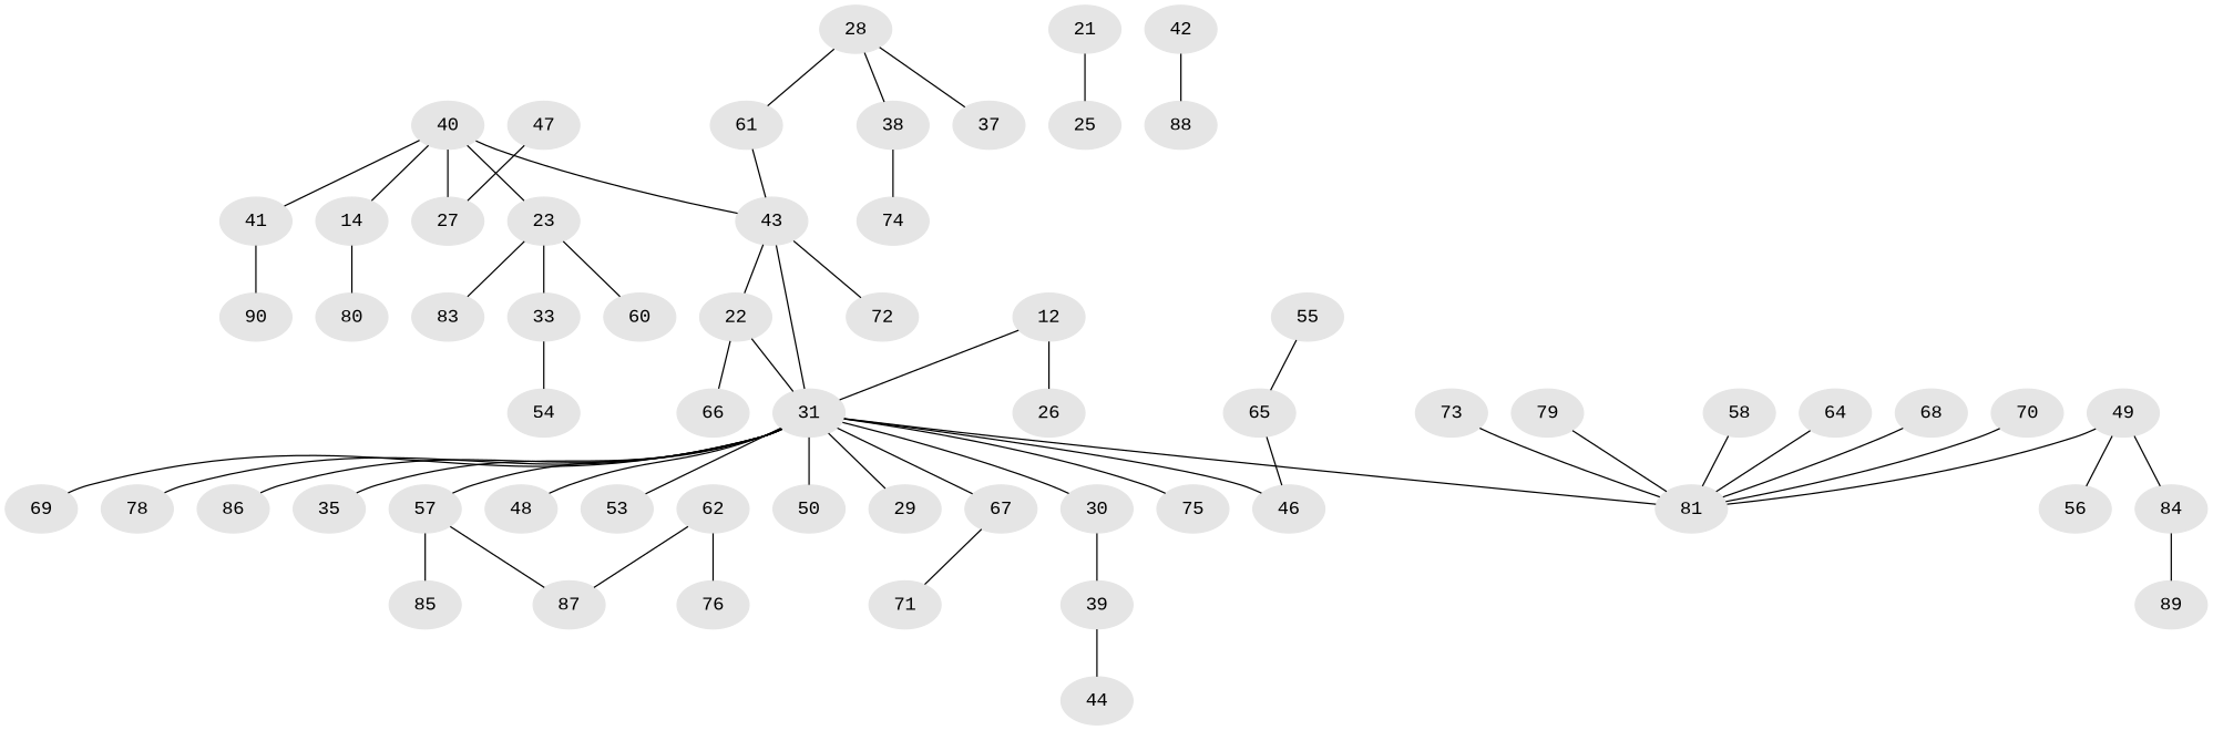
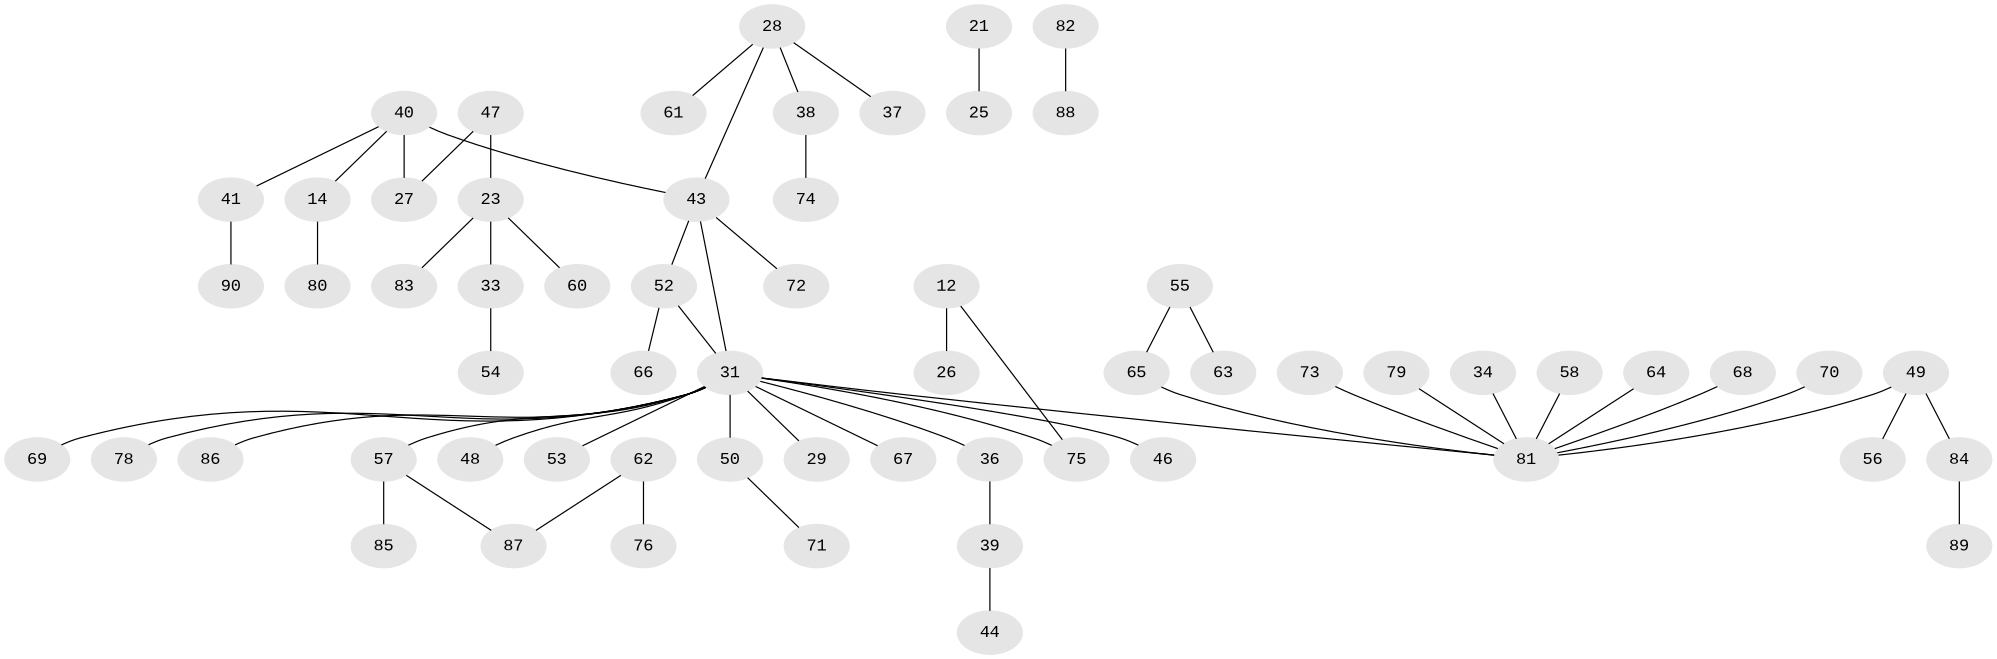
  graph {
    fontname="Liberation Mono"
    node [color=gray90 fontname="Liberation Mono" style=filled]
    edge [fontname="Liberation Mono"]
    n1 [label=40]
    14
    23
    41
    43 [super="+18+19"]
    n6 [label=27 super="+17"]
    80
    33
    60
    83
    90
-   52 [label=22]
+   52
    72
    12
    26
    31 [super="+27+20"]
-   35
-   36 [label=30]
+   36
    46
    48
    50
    53
    57 [super="+29"]
    n24 [label=29]
    67 [super="+42"]
    69
    75
    78
    81 [super="+5+1+7+8+22+30+32+40"]
    86
    21
    25
    54
    28
    37
    38
    61
    74
    39
    85
    87
    71
+   34
    44
    66
    47
    49 [super="+45"]
    56
    84
    89
    55
+   63
    65 [super="+51"]
    62
    76
    58
    64
-   82 [label=42]
+   82
    88
    68
    70
    73
    79
    n1 -- 14
-   n1 -- 23
+   47 -- 23
    n1 -- 41
    n1 -- 43
    n1 -- n6
    14 -- 80
    23 -- 33
    23 -- 60
    23 -- 83
    41 -- 90
    43 -- 52
    43 -- 72
    33 -- 54
    52 -- 31
    52 -- 66
    12 -- 26
-   12 -- 31
+   12 -- 75
    31 -- 43
-   31 -- 35
    31 -- 36
    31 -- 46
    31 -- 48
    31 -- 50
    31 -- 53
    31 -- 57
    31 -- n24
    31 -- 67
    31 -- 69
    31 -- 75
    31 -- 78
    31 -- 81
    31 -- 86
    36 -- 39
    57 -- 85
    57 -- 87
-   67 -- 71
+   50 -- 71
    21 -- 25
-   61 -- 43
+   28 -- 43
    28 -- 37
    28 -- 38
    28 -- 61
    38 -- 74
    39 -- 44
+   34 -- 81
    47 -- n6
    49 -- 81
    49 -- 56
    49 -- 84
    84 -- 89
+   55 -- 63
    55 -- 65
-   65 -- 46
+   65 -- 81
    62 -- 87
    62 -- 76
    58 -- 81
    64 -- 81
    82 -- 88
    68 -- 81
    70 -- 81
    73 -- 81
    79 -- 81
  }
